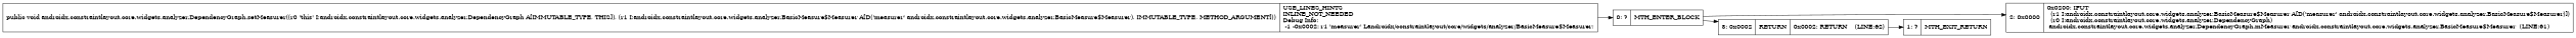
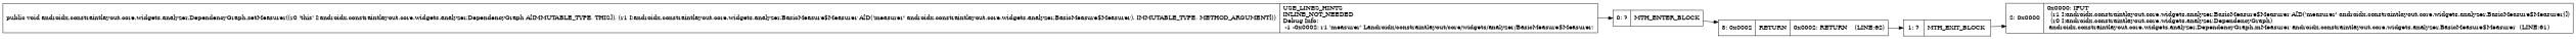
  digraph {
    rankdir=LR
    node [shape=record]
    n1 [label="{0\:\ ?|MTH_ENTER_BLOCK\l}"]
-   n2 [label="{2\:\ 0x0000|0x0200: IPUT  \l  (r1 I:androidx.constraintlayout.core.widgets.analyzer.BasicMeasure$Measurer A[D('measurer' androidx.constraintlayout.core.widgets.analyzer.BasicMeasure$Measurer)])\l  (r0 I:androidx.constraintlayout.core.widgets.analyzer.DependencyGraph)\l androidx.constraintlayout.core.widgets.analyzer.DependencyGraph.mMeasurer androidx.constraintlayout.core.widgets.analyzer.BasicMeasure$Measurer  (LINE:61)\l}"]
+   n2 [label="{2\:\ 0x0000|0x0000: IPUT  \l  (r1 I:androidx.constraintlayout.core.widgets.analyzer.BasicMeasure$Measurer A[D('measurer' androidx.constraintlayout.core.widgets.analyzer.BasicMeasure$Measurer)])\l  (r0 I:androidx.constraintlayout.core.widgets.analyzer.DependencyGraph)\l androidx.constraintlayout.core.widgets.analyzer.DependencyGraph.mMeasurer androidx.constraintlayout.core.widgets.analyzer.BasicMeasure$Measurer  (LINE:61)\l}"]
    n3 [label="{3\:\ 0x0002|RETURN\l|0x0002: RETURN    (LINE:62)\l}"]
-   n4 [label="{1\:\ ?|MTH_EXIT_RETURN\l}"]
+   n4 [label="{1\:\ ?|MTH_EXIT_BLOCK\l}"]
    n5 [label="{public void androidx.constraintlayout.core.widgets.analyzer.DependencyGraph.setMeasurer((r0 'this' I:androidx.constraintlayout.core.widgets.analyzer.DependencyGraph A[IMMUTABLE_TYPE, THIS]), (r1 I:androidx.constraintlayout.core.widgets.analyzer.BasicMeasure$Measurer A[D('measurer' androidx.constraintlayout.core.widgets.analyzer.BasicMeasure$Measurer), IMMUTABLE_TYPE, METHOD_ARGUMENT]))  | USE_LINES_HINTS\lINLINE_NOT_NEEDED\lDebug Info:\l  \-1 \-0x0002: r1 'measurer' Landroidx\/constraintlayout\/core\/widgets\/analyzer\/BasicMeasure$Measurer;\l}"]
-   n1 -> n2
+   n4 -> n2
    n1 -> n3
    n3 -> n4
    n5 -> n1
  }
